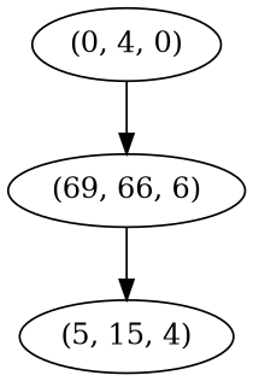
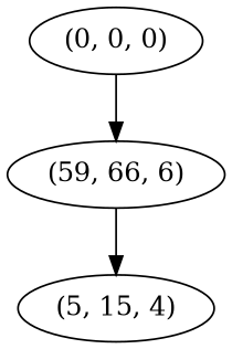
  digraph {
-   "(0, 0, 0)" [label="(0, 4, 0)"]
-   "(59, 66, 6)" [label="(69, 66, 6)"]
+   "(0, 0, 0)"
+   "(59, 66, 6)"
    "(5, 15, 4)"
    "(0, 0, 0)" -> "(59, 66, 6)"
    "(59, 66, 6)" -> "(5, 15, 4)"
  }
